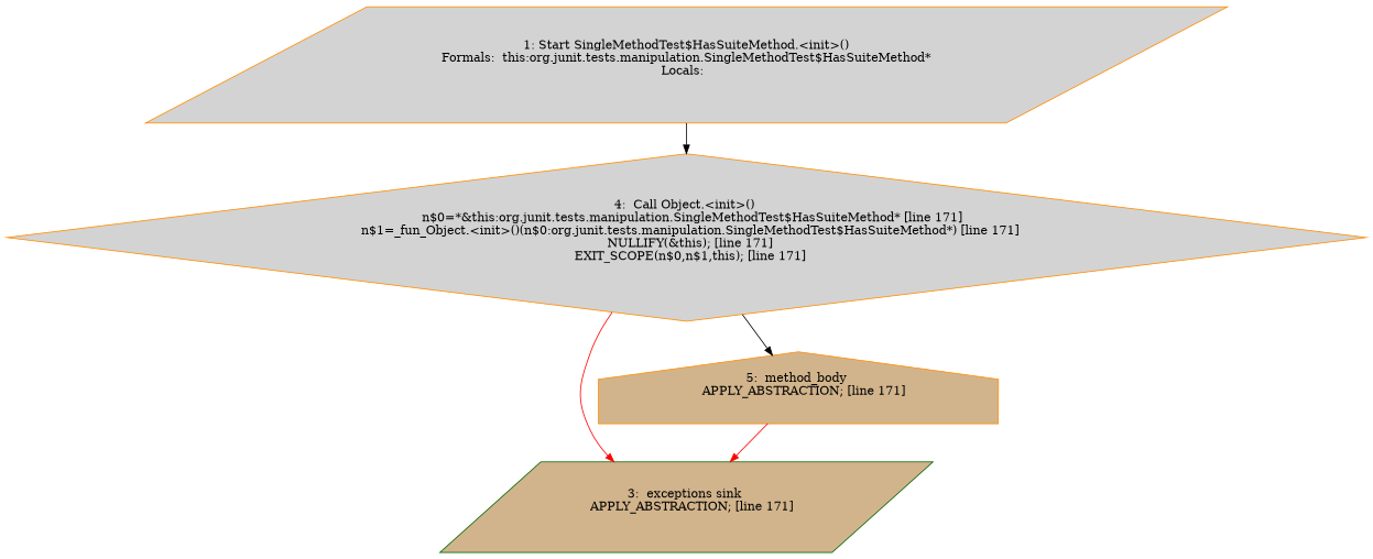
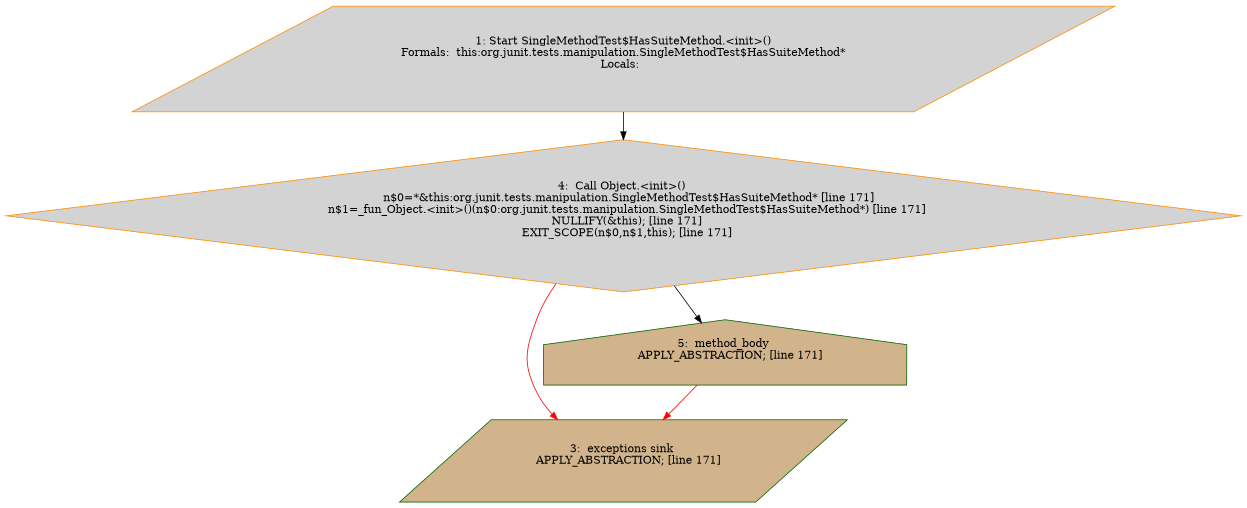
  digraph {
    node [color=darkorange fillcolor=lightgrey shape=parallelogram style=filled]
    n1 [label="1: Start SingleMethodTest$HasSuiteMethod.<init>()\nFormals:  this:org.junit.tests.manipulation.SingleMethodTest$HasSuiteMethod*\nLocals:  \n  "]
    n2 [label="4:  Call Object.<init>() \n   n$0=*&this:org.junit.tests.manipulation.SingleMethodTest$HasSuiteMethod* [line 171]\n  n$1=_fun_Object.<init>()(n$0:org.junit.tests.manipulation.SingleMethodTest$HasSuiteMethod*) [line 171]\n  NULLIFY(&this); [line 171]\n  EXIT_SCOPE(n$0,n$1,this); [line 171]\n " shape=diamond]
    n3 [color=darkgreen fillcolor=tan label="3:  exceptions sink \n   APPLY_ABSTRACTION; [line 171]\n "]
-   n4 [fillcolor=tan label="5:  method_body \n   APPLY_ABSTRACTION; [line 171]\n " shape=house]
+   n4 [color=darkgreen fillcolor=tan label="5:  method_body \n   APPLY_ABSTRACTION; [line 171]\n " shape=house]
    n1 -> n2
    n2 -> n3 [color=red]
    n2 -> n4
    n4 -> n3 [color=red]
  }
